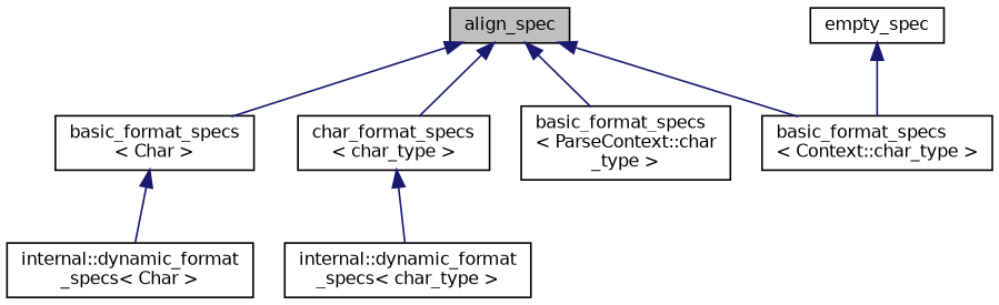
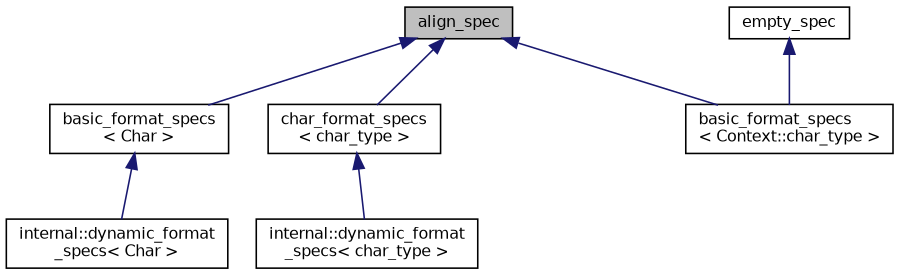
  digraph {
    rankdir=TB
    node [color=black fillcolor=white fontname=Helvetica fontsize=10 shape=record style=filled]
    edge [color=midnightblue dir=back fontname=Helvetica fontsize=10 labelfontname=Helvetica labelfontsize=10 style=solid]
    n1 [fillcolor=grey75 fontcolor=black height=0.2 label=align_spec width=0.4]
    n2 [height=0.2 label="basic_format_specs\l\< Char \>" width=0.4]
    n3 [height=0.2 label="char_format_specs\l\< char_type \>" width=0.4]
    n4 [height=0.2 label="basic_format_specs\l\< Context::char_type \>" width=0.4]
-   n5 [height=0.2 label="basic_format_specs\l\< ParseContext::char\l_type \>" width=0.4]
    n6 [height=0.2 label="internal::dynamic_format\l_specs\< Char \>" width=0.4]
    n7 [height=0.2 label="internal::dynamic_format\l_specs\< char_type \>" width=0.4]
    n8 [height=0.2 label=empty_spec width=0.4]
    n1 -> n2
    n1 -> n3
    n1 -> n4
-   n1 -> n5
    n2 -> n6
    n3 -> n7
    n8 -> n4
  }
